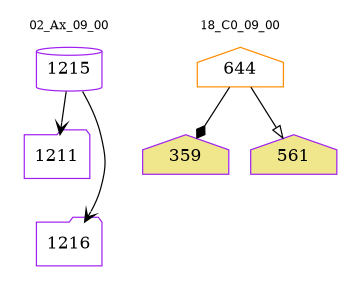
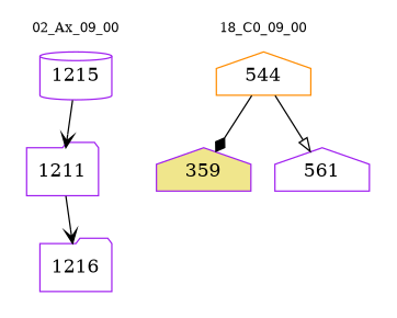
  digraph {
    node [color=purple fillcolor=white shape=house style=filled]
    edge [arrowhead=vee color=black]
    n1 [label=1215 shape=cylinder]
    n2 [label=1211 shape=folder]
    n3 [label=1216 shape=folder]
-   n4 [color=darkorange label=644]
+   n4 [color=darkorange label=544]
    n5 [fillcolor=khaki label=359]
-   n6 [fillcolor=khaki label=561]
+   n6 [label=561]
    subgraph cluster_1 {
      color=white
      fontsize=10
      label="02_Ax_09_00"
      n1
      n2
      n3
    }
    subgraph cluster_2 {
      color=white
      fontsize=10
      label="18_C0_09_00"
      n4
      n5
      n6
    }
    n1 -> n2
-   n1 -> n3
+   n2 -> n3
    n4 -> n5 [arrowhead=diamond]
    n4 -> n6 [arrowhead=onormal]
  }
